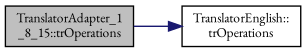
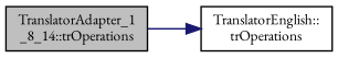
  digraph {
    rankdir=LR
    fontname="EB Garamond"
    node [color=black fontname="EB Garamond" fontsize=10 shape=record style=filled]
-   n1 [fillcolor=grey75 fontcolor=black height=0.2 label="TranslatorAdapter_1\l_8_15::trOperations" width=0.4]
+   n1 [fillcolor=grey75 fontcolor=black height=0.2 label="TranslatorAdapter_1\l_8_14::trOperations" width=0.4]
    n2 [fillcolor=white height=0.2 label="TranslatorEnglish::\ltrOperations" width=0.4]
    n1 -> n2 [color=midnightblue fontname="EB Garamond" fontsize=10 labelfontname=Helvetica labelfontsize=10 style=solid]
  }
